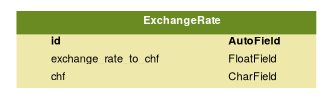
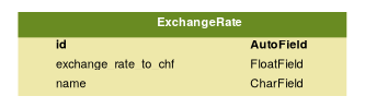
  digraph {
    fontname="Roboto Mono"
    fontsize=8
    splines=true
    rankdir=LR
-   n1 [fontname="Roboto Mono" fontsize=8 label=<     <TABLE BGCOLOR="palegoldenrod" BORDER="0" CELLBORDER="0" CELLSPACING="0">     <TR><TD COLSPAN="2" CELLPADDING="4" ALIGN="CENTER" BGCOLOR="olivedrab4">     <FONT FACE="Helvetica Bold" COLOR="white">     ExchangeRate     </FONT></TD></TR>      <TR><TD ALIGN="LEFT" BORDER="0">     <FONT FACE="Helvetica Bold">id</FONT>     </TD><TD ALIGN="LEFT">     <FONT FACE="Helvetica Bold">AutoField</FONT>     </TD></TR>      <TR><TD ALIGN="LEFT" BORDER="0">     <FONT FACE="Helvetica ">exchange_rate_to_chf</FONT>     </TD><TD ALIGN="LEFT">     <FONT FACE="Helvetica ">FloatField</FONT>     </TD></TR>      <TR><TD ALIGN="LEFT" BORDER="0">     <FONT FACE="Helvetica ">chf</FONT>     </TD><TD ALIGN="LEFT">     <FONT FACE="Helvetica ">CharField</FONT>     </TD></TR>      </TABLE>     > shape=plaintext]
+   n1 [fontname="Roboto Mono" fontsize=8 label=<     <TABLE BGCOLOR="palegoldenrod" BORDER="0" CELLBORDER="0" CELLSPACING="0">     <TR><TD COLSPAN="2" CELLPADDING="4" ALIGN="CENTER" BGCOLOR="olivedrab4">     <FONT FACE="Helvetica Bold" COLOR="white">     ExchangeRate     </FONT></TD></TR>      <TR><TD ALIGN="LEFT" BORDER="0">     <FONT FACE="Helvetica Bold">id</FONT>     </TD><TD ALIGN="LEFT">     <FONT FACE="Helvetica Bold">AutoField</FONT>     </TD></TR>      <TR><TD ALIGN="LEFT" BORDER="0">     <FONT FACE="Helvetica ">exchange_rate_to_chf</FONT>     </TD><TD ALIGN="LEFT">     <FONT FACE="Helvetica ">FloatField</FONT>     </TD></TR>      <TR><TD ALIGN="LEFT" BORDER="0">     <FONT FACE="Helvetica ">name</FONT>     </TD><TD ALIGN="LEFT">     <FONT FACE="Helvetica ">CharField</FONT>     </TD></TR>      </TABLE>     > shape=plaintext]
  }
